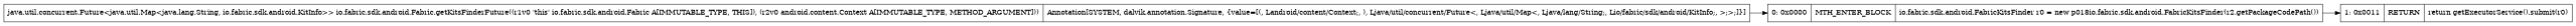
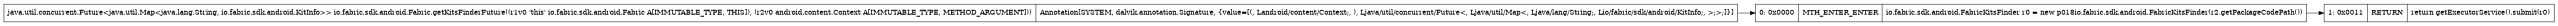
  digraph {
    rankdir=LR
    node [shape=record]
-   n1 [label="{0\:\ 0x0000|MTH_ENTER_BLOCK\l|io.fabric.sdk.android.FabricKitsFinder r0 = new p018io.fabric.sdk.android.FabricKitsFinder(r2.getPackageCodePath())\l}"]
+   n1 [label="{0\:\ 0x0000|MTH_ENTER_ENTER\l|io.fabric.sdk.android.FabricKitsFinder r0 = new p018io.fabric.sdk.android.FabricKitsFinder(r2.getPackageCodePath())\l}"]
    n2 [label="{1\:\ 0x0011|RETURN\l|return getExecutorService().submit(r0)\l}"]
    n3 [label="{java.util.concurrent.Future\<java.util.Map\<java.lang.String, io.fabric.sdk.android.KitInfo\>\> io.fabric.sdk.android.Fabric.getKitsFinderFuture((r1v0 'this' io.fabric.sdk.android.Fabric A[IMMUTABLE_TYPE, THIS]), (r2v0 android.content.Context A[IMMUTABLE_TYPE, METHOD_ARGUMENT]))  | Annotation[SYSTEM, dalvik.annotation.Signature, \{value=[(, Landroid\/content\/Context;, ), Ljava\/util\/concurrent\/Future\<, Ljava\/util\/Map\<, Ljava\/lang\/String;, Lio\/fabric\/sdk\/android\/KitInfo;, \>;\>;]\}]\l}"]
    n1 -> n2
    n3 -> n1
  }
